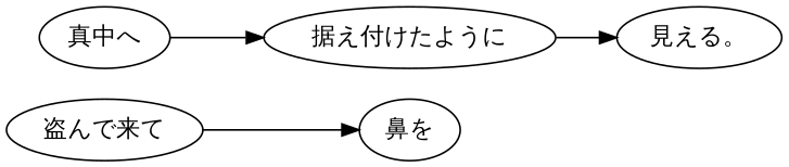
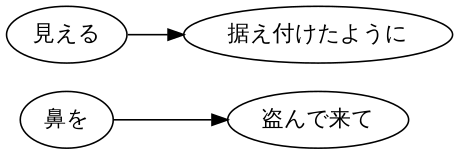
  digraph {
    fontname=Nunito
    rankdir=LR
    node [fontname=Nunito]
    edge [fontname=Nunito]
    n1 [label="鼻を"]
    n2 [label="盗んで来て"]
    n3 [label="据え付けたように"]
-   n4 [label="見える。"]
-   n5 [label="真中へ"]
-   n2 -> n1
-   n3 -> n4
+   n5 [label="見える"]
+   n1 -> n2
    n5 -> n3
  }
